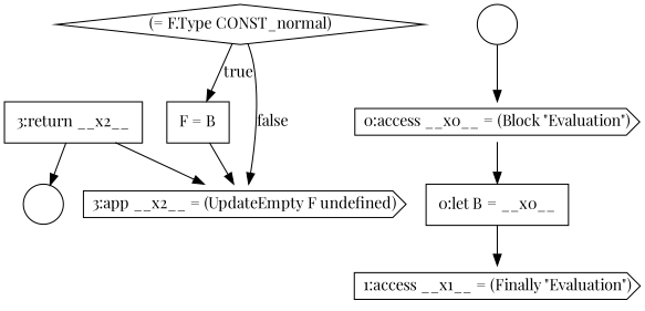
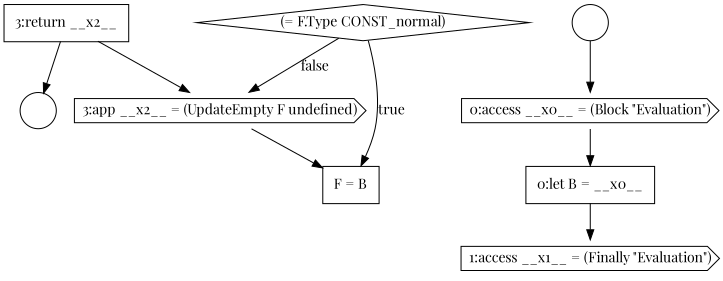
  digraph {
    fontname="Playfair Display"
    node [color=black fillcolor=white fontname="Playfair Display" shape=none style=filled]
    edge [color=black fontname="Playfair Display"]
    n1 [label=" " shape=circle]
    n2 [label=<<font color="black">(= F.Type CONST_normal)</font>> shape=diamond]
    n3 [label=<<font color="black">     <table border="0" cellborder="1" cellspacing="0" cellpadding="10">       <tr><td align="left">F = B</td></tr>     </table>   </font>> margin=0]
    n4 [label=<<font color="black">3:app __x2__ = (UpdateEmpty F undefined)</font>> shape=cds]
    n5 [label=<<font color="black">0:access __x0__ = (Block &quot;Evaluation&quot;)</font>> shape=cds]
    n6 [label=<<font color="black">     <table border="0" cellborder="1" cellspacing="0" cellpadding="10">       <tr><td align="left">0:let B = __x0__</td></tr>     </table>   </font>> margin=0]
    n7 [label=<<font color="black">1:access __x1__ = (Finally &quot;Evaluation&quot;)</font>> shape=cds]
    n8 [label=" " shape=circle]
    n9 [label=<<font color="black">     <table border="0" cellborder="1" cellspacing="0" cellpadding="10">       <tr><td align="left">3:return __x2__</td></tr>     </table>   </font>> margin=0]
    n2 -> n3 [label=<<font color="black">true</font>>]
    n2 -> n4 [label=<<font color="black">false</font>>]
-   n3 -> n4
+   n4 -> n3
    n5 -> n6
    n6 -> n7
    n8 -> n5
    n9 -> n1
    n9 -> n4
  }
